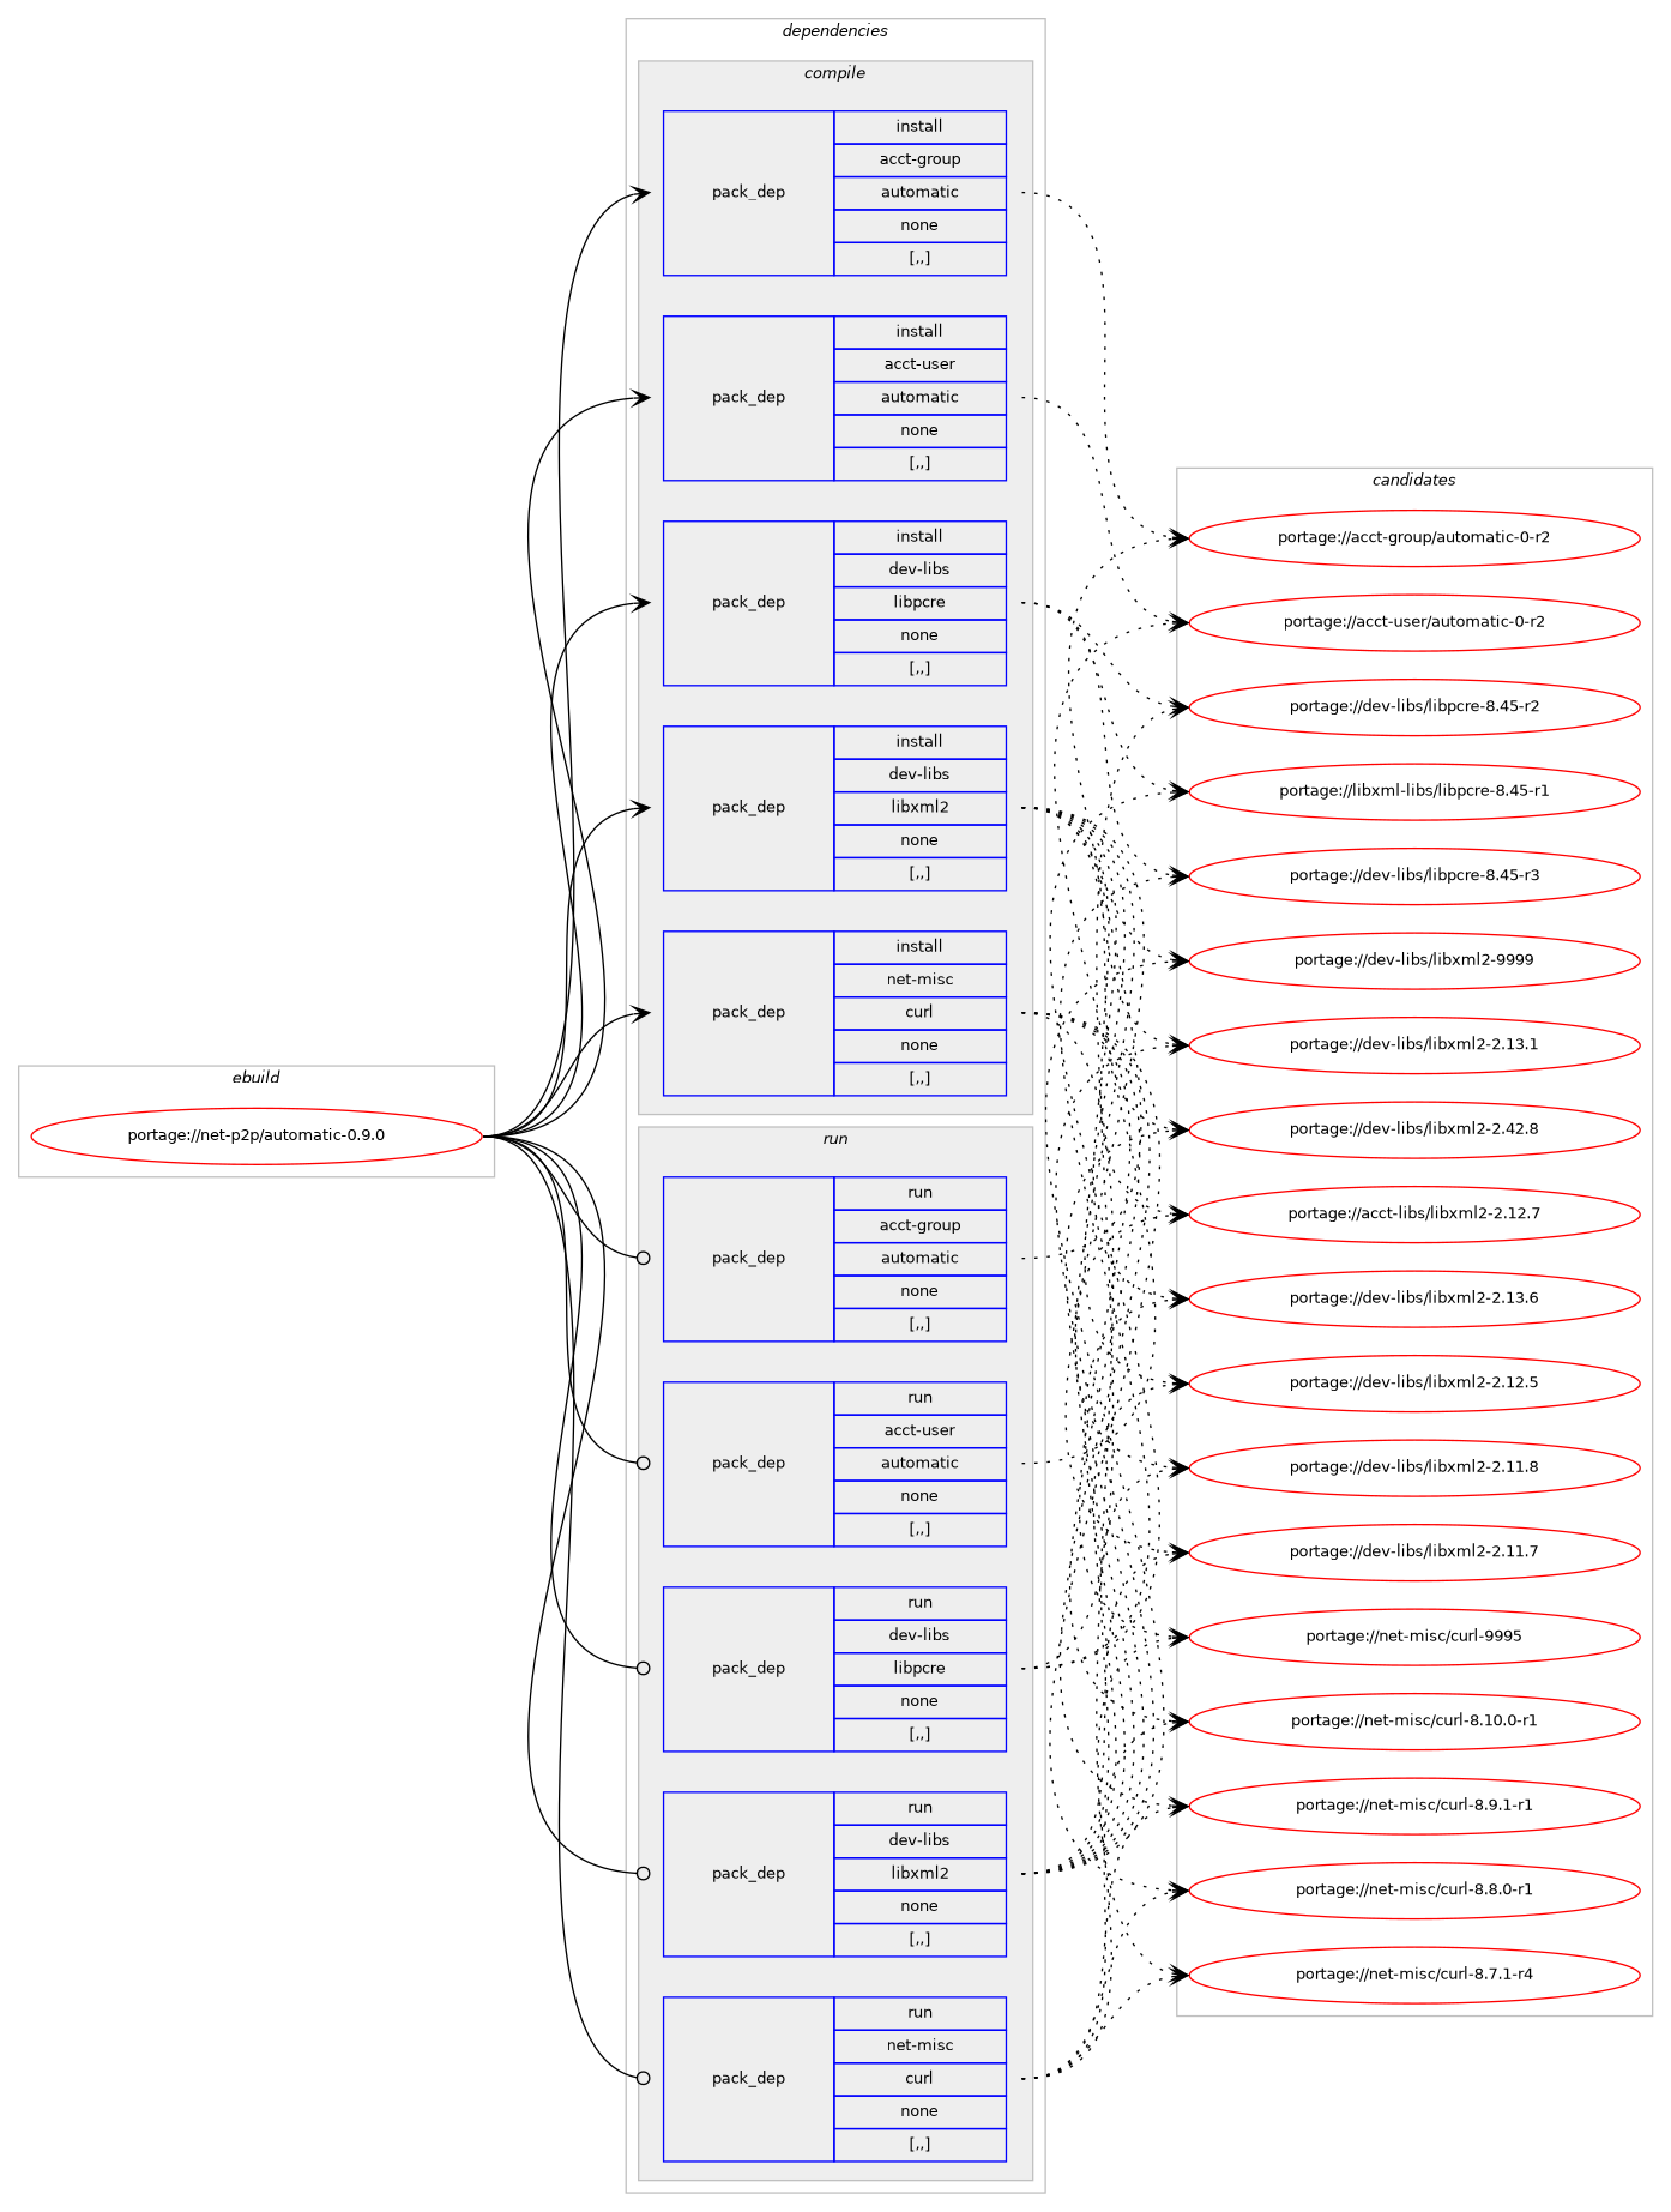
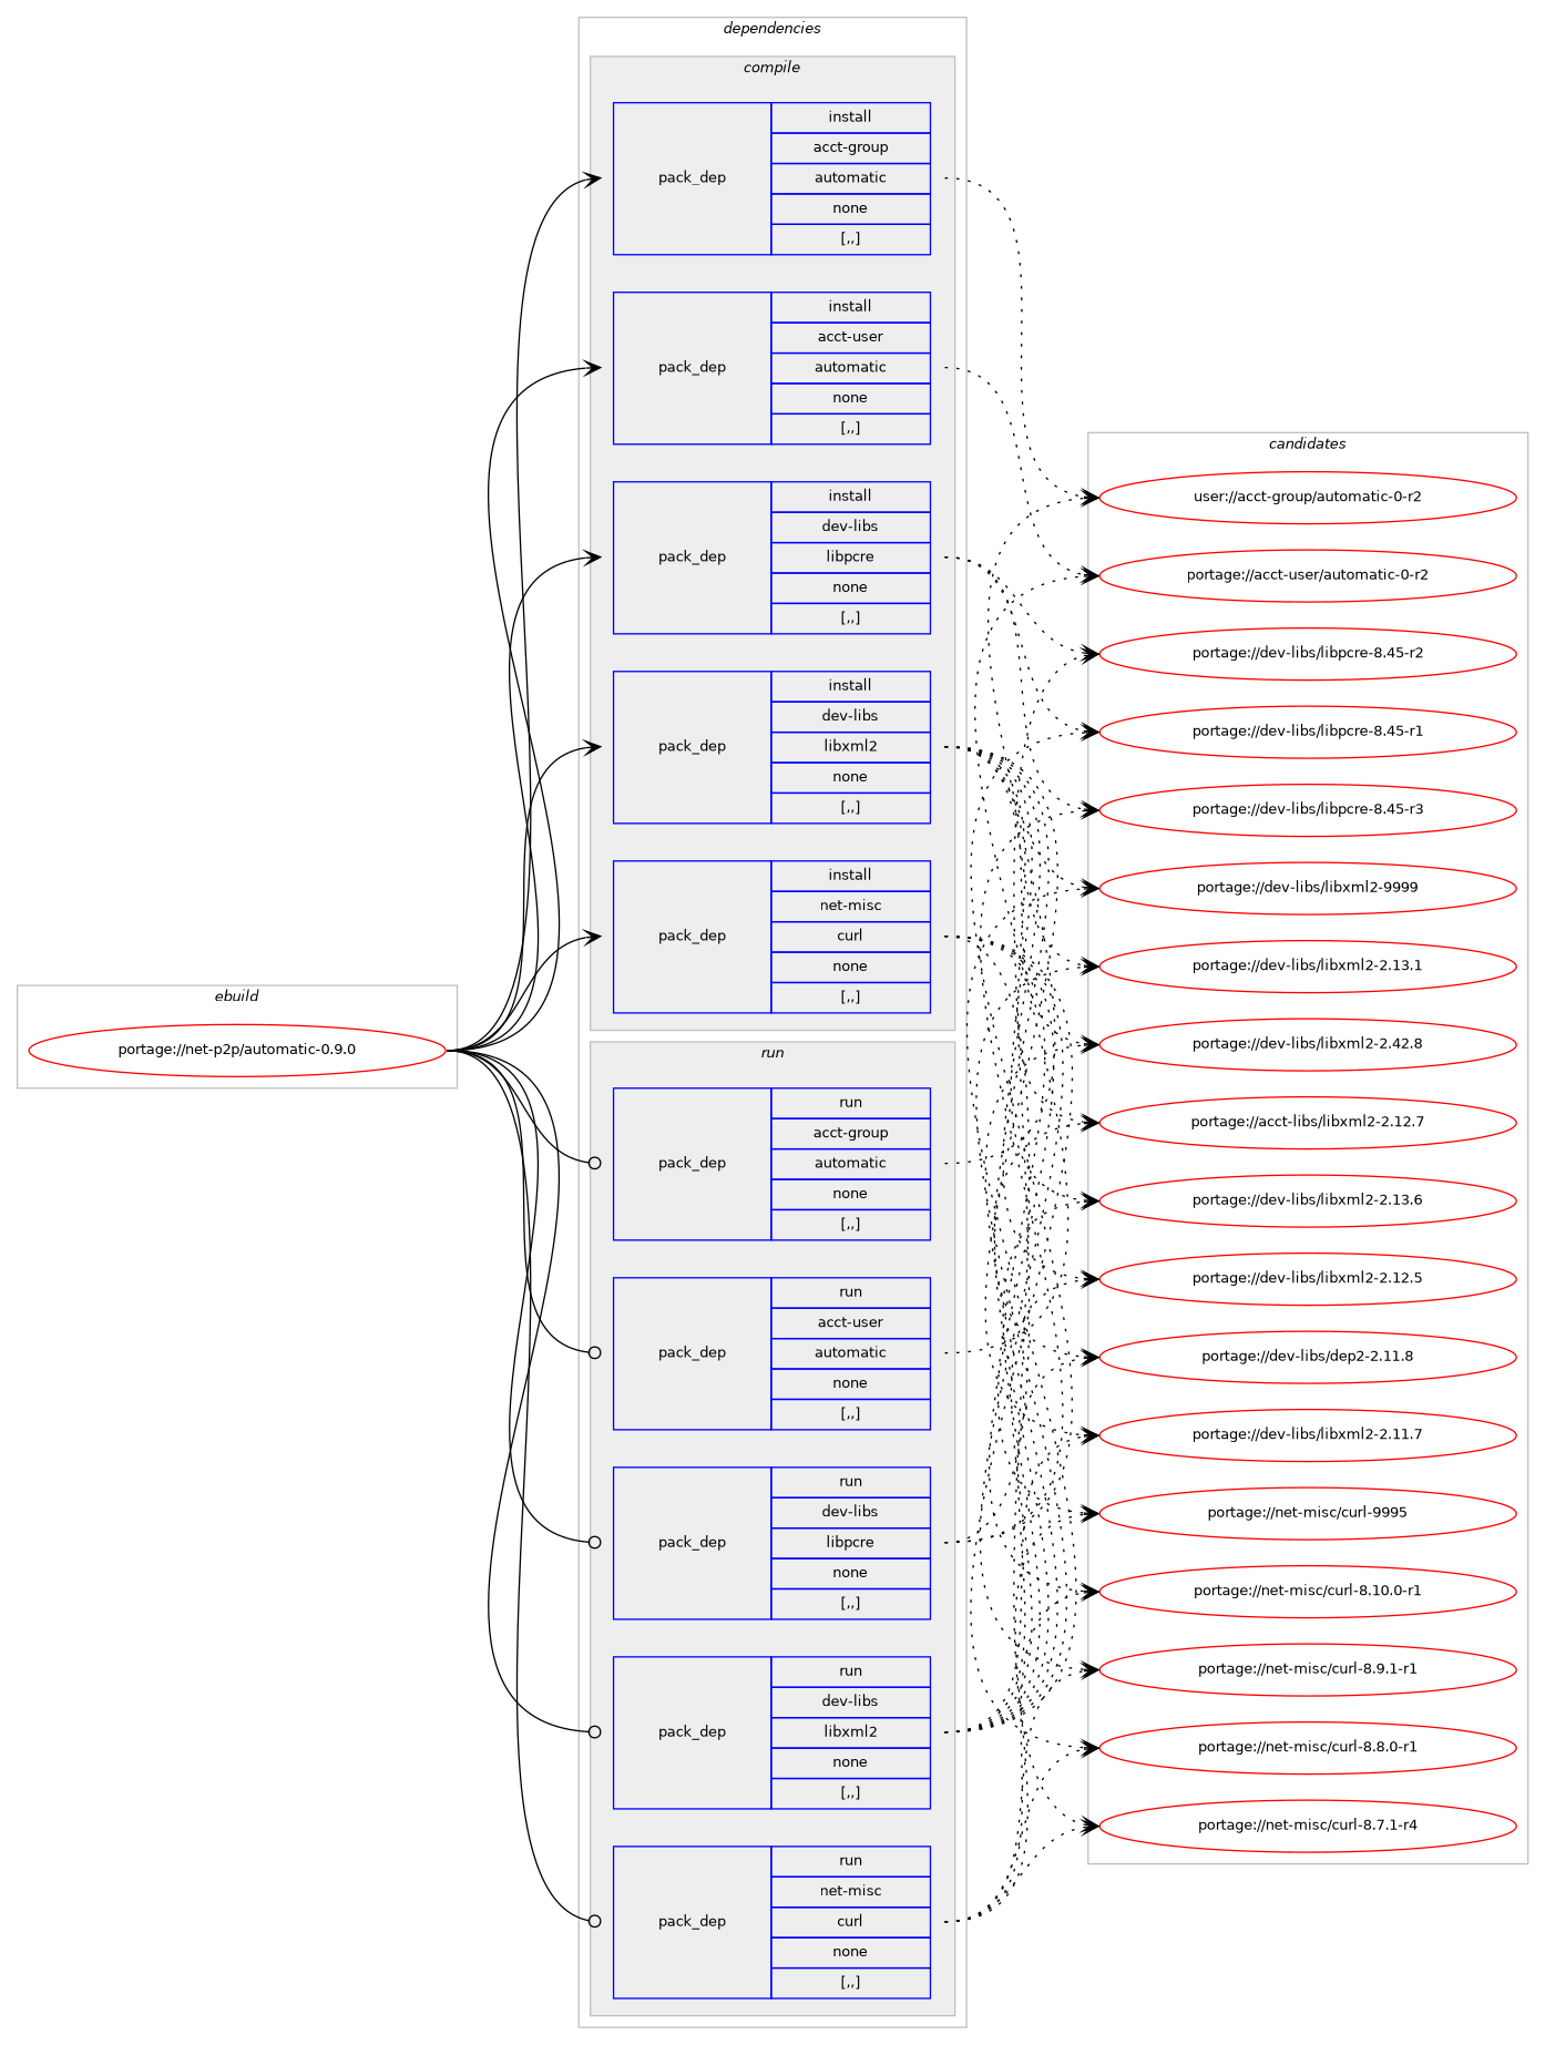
  digraph {
    compound=true
    concentrate=true
    fontname=Helvetica
    fontsize=10
    newrank=true
    rankdir=LR
    ranksep=1.5
    node [color=red fontname=Helvetica fontsize=10]
    edge [arrowhead=vee headport=w style=dotted tailport=e weight=100]
    n1 [label="portage://net-p2p/automatic-0.9.0" width=4]
    n2 [color=blue label=<<TABLE BORDER="0" CELLBORDER="1" CELLSPACING="0" CELLPADDING="4" WIDTH="220"><TR><TD ROWSPAN="6" CELLPADDING="30">pack_dep</TD></TR><TR><TD WIDTH="110">install</TD></TR><TR><TD>acct-group</TD></TR><TR><TD>automatic</TD></TR><TR><TD>none</TD></TR><TR><TD>[,,]</TD></TR></TABLE>> shape=none]
    n3 [color=blue label=<<TABLE BORDER="0" CELLBORDER="1" CELLSPACING="0" CELLPADDING="4" WIDTH="220"><TR><TD ROWSPAN="6" CELLPADDING="30">pack_dep</TD></TR><TR><TD WIDTH="110">install</TD></TR><TR><TD>acct-user</TD></TR><TR><TD>automatic</TD></TR><TR><TD>none</TD></TR><TR><TD>[,,]</TD></TR></TABLE>> shape=none]
    n4 [color=blue label=<<TABLE BORDER="0" CELLBORDER="1" CELLSPACING="0" CELLPADDING="4" WIDTH="220"><TR><TD ROWSPAN="6" CELLPADDING="30">pack_dep</TD></TR><TR><TD WIDTH="110">install</TD></TR><TR><TD>dev-libs</TD></TR><TR><TD>libpcre</TD></TR><TR><TD>none</TD></TR><TR><TD>[,,]</TD></TR></TABLE>> shape=none]
    n5 [color=blue label=<<TABLE BORDER="0" CELLBORDER="1" CELLSPACING="0" CELLPADDING="4" WIDTH="220"><TR><TD ROWSPAN="6" CELLPADDING="30">pack_dep</TD></TR><TR><TD WIDTH="110">install</TD></TR><TR><TD>dev-libs</TD></TR><TR><TD>libxml2</TD></TR><TR><TD>none</TD></TR><TR><TD>[,,]</TD></TR></TABLE>> shape=none]
    n6 [color=blue label=<<TABLE BORDER="0" CELLBORDER="1" CELLSPACING="0" CELLPADDING="4" WIDTH="220"><TR><TD ROWSPAN="6" CELLPADDING="30">pack_dep</TD></TR><TR><TD WIDTH="110">install</TD></TR><TR><TD>net-misc</TD></TR><TR><TD>curl</TD></TR><TR><TD>none</TD></TR><TR><TD>[,,]</TD></TR></TABLE>> shape=none]
    n7 [color=blue label=<<TABLE BORDER="0" CELLBORDER="1" CELLSPACING="0" CELLPADDING="4" WIDTH="220"><TR><TD ROWSPAN="6" CELLPADDING="30">pack_dep</TD></TR><TR><TD WIDTH="110">run</TD></TR><TR><TD>acct-group</TD></TR><TR><TD>automatic</TD></TR><TR><TD>none</TD></TR><TR><TD>[,,]</TD></TR></TABLE>> shape=none]
    n8 [color=blue label=<<TABLE BORDER="0" CELLBORDER="1" CELLSPACING="0" CELLPADDING="4" WIDTH="220"><TR><TD ROWSPAN="6" CELLPADDING="30">pack_dep</TD></TR><TR><TD WIDTH="110">run</TD></TR><TR><TD>acct-user</TD></TR><TR><TD>automatic</TD></TR><TR><TD>none</TD></TR><TR><TD>[,,]</TD></TR></TABLE>> shape=none]
    n9 [color=blue label=<<TABLE BORDER="0" CELLBORDER="1" CELLSPACING="0" CELLPADDING="4" WIDTH="220"><TR><TD ROWSPAN="6" CELLPADDING="30">pack_dep</TD></TR><TR><TD WIDTH="110">run</TD></TR><TR><TD>dev-libs</TD></TR><TR><TD>libpcre</TD></TR><TR><TD>none</TD></TR><TR><TD>[,,]</TD></TR></TABLE>> shape=none]
    n10 [color=blue label=<<TABLE BORDER="0" CELLBORDER="1" CELLSPACING="0" CELLPADDING="4" WIDTH="220"><TR><TD ROWSPAN="6" CELLPADDING="30">pack_dep</TD></TR><TR><TD WIDTH="110">run</TD></TR><TR><TD>dev-libs</TD></TR><TR><TD>libxml2</TD></TR><TR><TD>none</TD></TR><TR><TD>[,,]</TD></TR></TABLE>> shape=none]
    n11 [color=blue label=<<TABLE BORDER="0" CELLBORDER="1" CELLSPACING="0" CELLPADDING="4" WIDTH="220"><TR><TD ROWSPAN="6" CELLPADDING="30">pack_dep</TD></TR><TR><TD WIDTH="110">run</TD></TR><TR><TD>net-misc</TD></TR><TR><TD>curl</TD></TR><TR><TD>none</TD></TR><TR><TD>[,,]</TD></TR></TABLE>> shape=none]
-   n12 [label="portage://acct-group/automatic-0-r2" width=4]
+   n12 [label="user://acct-group/automatic-0-r2" width=4]
    n13 [label="portage://acct-user/automatic-0-r2" width=4]
    n14 [label="portage://dev-libs/libpcre-8.45-r3" width=4]
    n15 [label="portage://dev-libs/libpcre-8.45-r2" width=4]
-   n16 [label="portage://libxml-libs/libpcre-8.45-r1" width=4]
+   n16 [label="portage://dev-libs/libpcre-8.45-r1" width=4]
    n17 [label="portage://dev-libs/libxml2-9999" width=4]
    n18 [label="portage://dev-libs/libxml2-2.13.1" width=4]
    n19 [label="portage://dev-libs/libxml2-2.42.8" width=4]
    n20 [label="portage://acct-libs/libxml2-2.12.7" width=4]
    n21 [label="portage://dev-libs/libxml2-2.13.6" width=4]
    n22 [label="portage://dev-libs/libxml2-2.12.5" width=4]
-   n23 [label="portage://dev-libs/libxml2-2.11.8" width=4]
+   n23 [label="portage://dev-libs/dep2-2.11.8" width=4]
    n24 [label="portage://dev-libs/libxml2-2.11.7" width=4]
    n25 [label="portage://net-misc/curl-9995" width=4]
    n26 [label="portage://net-misc/curl-8.10.0-r1" width=4]
    n27 [label="portage://net-misc/curl-8.9.1-r1" width=4]
    n28 [label="portage://net-misc/curl-8.8.0-r1" width=4]
    n29 [label="portage://net-misc/curl-8.7.1-r4" width=4]
    subgraph cluster_1 {
      color=gray
      label=<<i>ebuild</i>>
      n1
    }
    subgraph cluster_2 {
      color=gray
      label=<<i>dependencies</i>>
      subgraph cluster_3 {
        color=gray
        fillcolor="#eeeeee"
        label=<<i>compile</i>>
        style=filled
        subgraph sub_4 {
          color=gray
          fillcolor="#eeeeee"
          label=<<i>compile</i>>
          style=filled
          n2
        }
        subgraph sub_5 {
          color=gray
          fillcolor="#eeeeee"
          label=<<i>compile</i>>
          style=filled
          n3
        }
        subgraph sub_6 {
          color=gray
          fillcolor="#eeeeee"
          label=<<i>compile</i>>
          style=filled
          n4
        }
        subgraph sub_7 {
          color=gray
          fillcolor="#eeeeee"
          label=<<i>compile</i>>
          style=filled
          n5
        }
        subgraph sub_8 {
          color=gray
          fillcolor="#eeeeee"
          label=<<i>compile</i>>
          style=filled
          n6
        }
      }
      subgraph cluster_9 {
        color=gray
        fillcolor="#eeeeee"
        label=<<i>compile and run</i>>
        style=filled
      }
      subgraph cluster_10 {
        color=gray
        fillcolor="#eeeeee"
        label=<<i>run</i>>
        style=filled
        subgraph sub_11 {
          color=gray
          fillcolor="#eeeeee"
          label=<<i>run</i>>
          style=filled
          n7
        }
        subgraph sub_12 {
          color=gray
          fillcolor="#eeeeee"
          label=<<i>run</i>>
          style=filled
          n8
        }
        subgraph sub_13 {
          color=gray
          fillcolor="#eeeeee"
          label=<<i>run</i>>
          style=filled
          n9
        }
        subgraph sub_14 {
          color=gray
          fillcolor="#eeeeee"
          label=<<i>run</i>>
          style=filled
          n10
        }
        subgraph sub_15 {
          color=gray
          fillcolor="#eeeeee"
          label=<<i>run</i>>
          style=filled
          n11
        }
      }
    }
    subgraph cluster_16 {
      color=gray
      label=<<i>candidates</i>>
      rank=same
      subgraph sub_17 {
        color=black
        label=<<i>candidates</i>>
        nodesep=1
        rank=same
        n12
      }
      subgraph sub_18 {
        color=black
        label=<<i>candidates</i>>
        nodesep=1
        rank=same
        n13
      }
      subgraph sub_19 {
        color=black
        label=<<i>candidates</i>>
        nodesep=1
        rank=same
        n14
        n15
        n16
      }
      subgraph sub_20 {
        color=black
        label=<<i>candidates</i>>
        nodesep=1
        rank=same
        n17
        n18
        n19
        n20
        n21
        n22
        n23
        n24
      }
      subgraph sub_21 {
        color=black
        label=<<i>candidates</i>>
        nodesep=1
        rank=same
        n25
        n26
        n27
        n28
        n29
      }
      subgraph sub_22 {
        color=black
        label=<<i>candidates</i>>
        nodesep=1
        rank=same
        n12
      }
      subgraph sub_23 {
        color=black
        label=<<i>candidates</i>>
        nodesep=1
        rank=same
        n13
      }
      subgraph sub_24 {
        color=black
        label=<<i>candidates</i>>
        nodesep=1
        rank=same
        n14
        n15
        n16
      }
      subgraph sub_25 {
        color=black
        label=<<i>candidates</i>>
        nodesep=1
        rank=same
        n17
        n18
        n19
        n20
        n21
        n22
        n23
        n24
      }
      subgraph sub_26 {
        color=black
        label=<<i>candidates</i>>
        nodesep=1
        rank=same
        n25
        n26
        n27
        n28
        n29
      }
    }
    n1 -> n2 [style=solid weight=20]
    n1 -> n3 [style=solid weight=20]
    n1 -> n4 [style=solid weight=20]
    n1 -> n5 [style=solid weight=20]
    n1 -> n6 [style=solid weight=20]
    n1 -> n7 [arrowhead=odot style=solid weight=20]
    n1 -> n8 [arrowhead=odot style=solid weight=20]
    n1 -> n9 [arrowhead=odot style=solid weight=20]
    n1 -> n10 [arrowhead=odot style=solid weight=20]
    n1 -> n11 [arrowhead=odot style=solid weight=20]
    n2 -> n12
    n3 -> n13
    n4 -> n14
    n4 -> n15
    n4 -> n16
    n5 -> n17
    n5 -> n18
    n5 -> n19
    n5 -> n20
    n5 -> n21
    n5 -> n22
    n5 -> n23
    n5 -> n24
    n6 -> n25
    n6 -> n26
    n6 -> n27
    n6 -> n28
    n6 -> n29
    n7 -> n12
    n8 -> n13
    n9 -> n14
    n9 -> n15
    n9 -> n16
    n10 -> n17
    n10 -> n18
    n10 -> n19
    n10 -> n20
    n10 -> n21
    n10 -> n22
    n10 -> n23
    n10 -> n24
    n11 -> n25
    n11 -> n26
    n11 -> n27
    n11 -> n28
    n11 -> n29
  }
